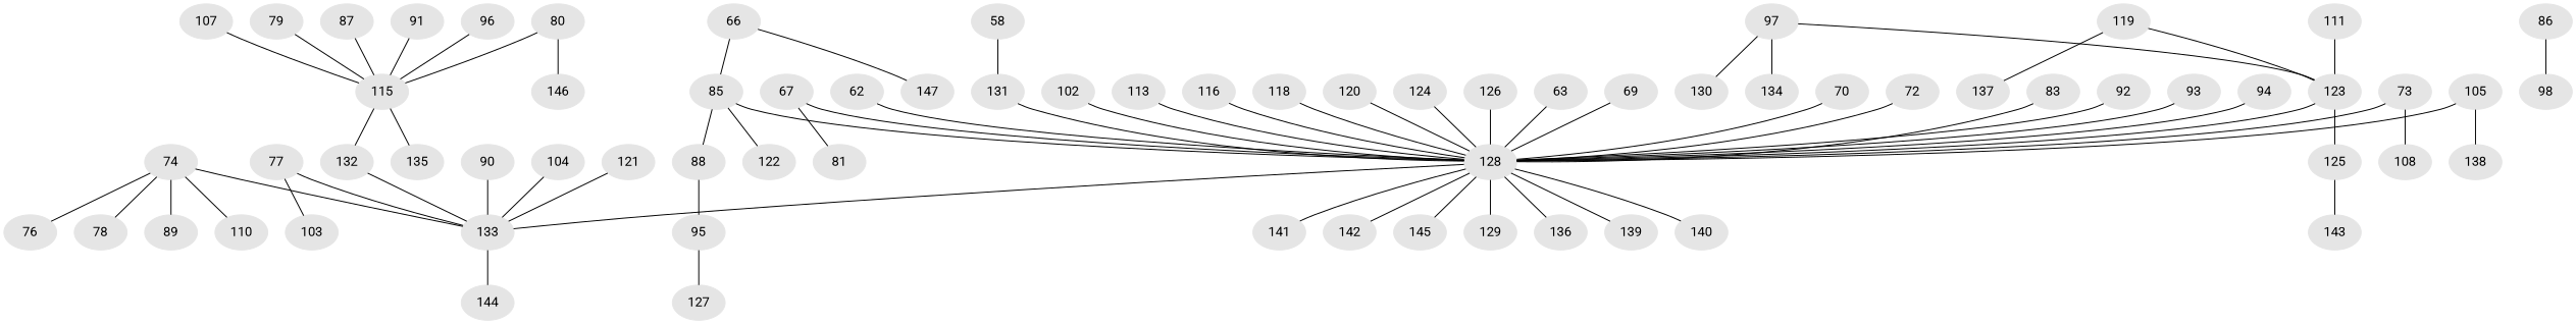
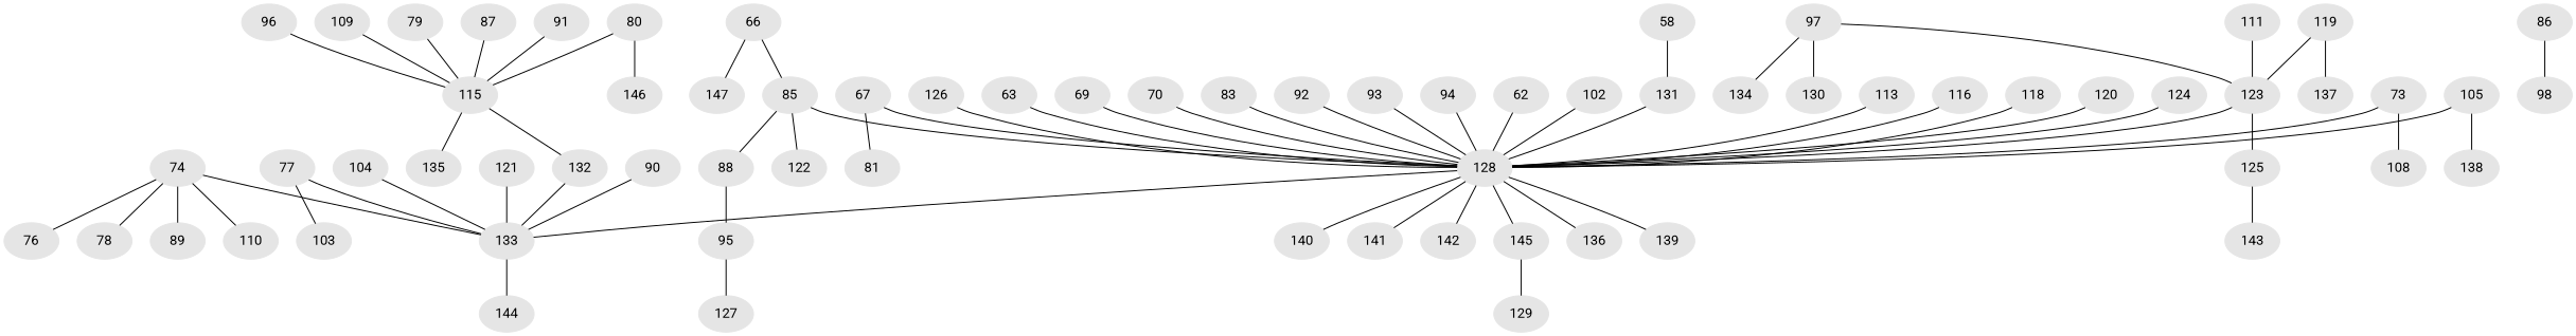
  graph {
    fontname=Roboto
    node [color=gray90 fontname=Roboto style=filled]
    edge [fontname=Roboto]
    128 [super="+51+100+99+68+117+46+47+101+48+49+65"]
    133 [super="+12+21"]
    129
    136 [super="+44"]
    139
    140
    141
    142
    145
    58
    131
    62
    63
    85 [super="+84"]
    88
    122
    66
    147
    67
    81
    69
    70
-   72
    86
    98
    73
    108
    74 [super="+57+50+27+34+59"]
    76
    78
    89
    110
    144
    77
    103
    115 [super="+114+56+82+71"]
    132 [super="+18+26+109"]
    135
    79
    80
    146
    83 [super="+75"]
    95
    87
    127
    90
    91
    92
    93
    94
    96
    97 [super="+42"]
    123 [super="+11+106"]
    130 [super="+20"]
    134
    125
    102
    104
    105
    138
-   107
+   107 [label=109]
    111
    113
    116
    118
    119
    137
    120
    121
    143
    124
    126
    128 -- 133
-   128 -- 129
+   145 -- 129
    128 -- 136
    128 -- 139
    128 -- 140
    128 -- 141
    128 -- 142
    128 -- 145
    133 -- 144
    58 -- 131
    131 -- 128
    62 -- 128
    63 -- 128
    85 -- 128
    85 -- 88
    85 -- 122
    88 -- 95
    66 -- 85
    66 -- 147
    67 -- 128
    67 -- 81
    69 -- 128
    70 -- 128
-   72 -- 128
    86 -- 98
    73 -- 128
    73 -- 108
    74 -- 133
    74 -- 76
    74 -- 78
    74 -- 89
    74 -- 110
    77 -- 133
    77 -- 103
    115 -- 132
    115 -- 135
    132 -- 133
    79 -- 115
    80 -- 115
    80 -- 146
    83 -- 128
    95 -- 127
    87 -- 115
    90 -- 133
    91 -- 115
    92 -- 128
    93 -- 128
    94 -- 128
    96 -- 115
    97 -- 123
    97 -- 130
    97 -- 134
    123 -- 128
    123 -- 125
    125 -- 143
    102 -- 128
    104 -- 133
    105 -- 128
    105 -- 138
    107 -- 115
    111 -- 123
    113 -- 128
    116 -- 128
    118 -- 128
    119 -- 123
    119 -- 137
    120 -- 128
    121 -- 133
    124 -- 128
    126 -- 128
  }
